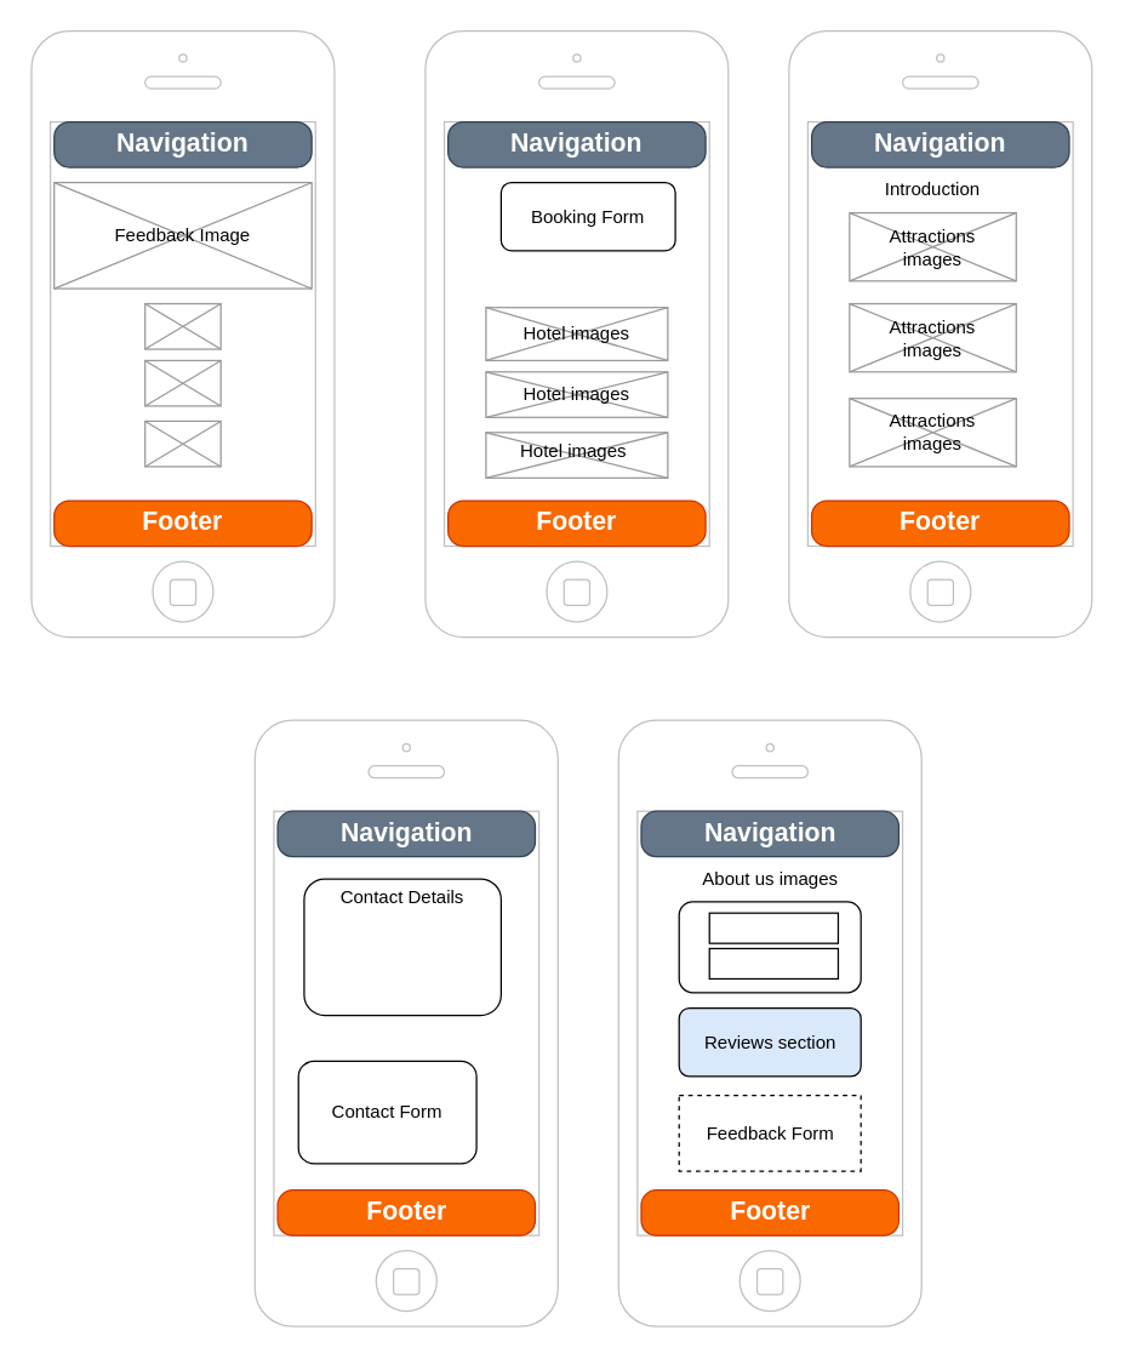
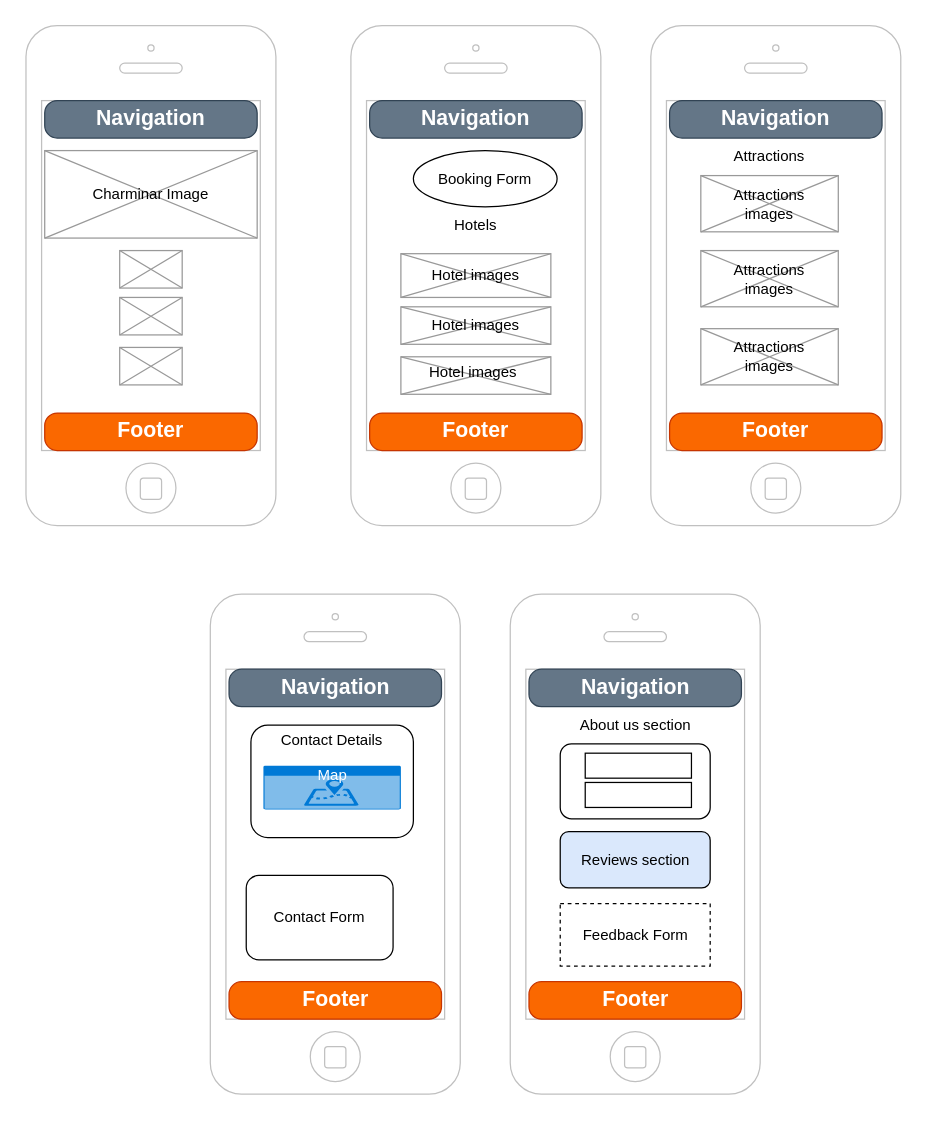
  <mxCell id="0" />
  <mxCell id="1" parent="0" />
  <mxCell id="2" value="" style="html=1;verticalLabelPosition=bottom;labelBackgroundColor=#ffffff;verticalAlign=top;shadow=0;dashed=0;strokeWidth=1;shape=mxgraph.ios7.misc.iphone;strokeColor=#c0c0c0;" parent="1" vertex="1"><mxGeometry x="20" y="20" width="200" height="400" as="geometry" /></mxCell>
  <mxCell id="3" value="" style="verticalLabelPosition=bottom;shadow=0;dashed=0;align=center;html=1;verticalAlign=top;strokeWidth=1;shape=mxgraph.mockup.graphics.simpleIcon;strokeColor=#999999;" parent="1" vertex="1"><mxGeometry x="35" y="120" width="170" height="70" as="geometry" /></mxCell>
  <mxCell id="4" value="" style="verticalLabelPosition=bottom;shadow=0;dashed=0;align=center;html=1;verticalAlign=top;strokeWidth=1;shape=mxgraph.mockup.graphics.simpleIcon;strokeColor=#999999;" parent="1" vertex="1"><mxGeometry x="95" y="200" width="50" height="30" as="geometry" /></mxCell>
  <mxCell id="5" value="" style="verticalLabelPosition=bottom;shadow=0;dashed=0;align=center;html=1;verticalAlign=top;strokeWidth=1;shape=mxgraph.mockup.graphics.simpleIcon;strokeColor=#999999;" parent="1" vertex="1"><mxGeometry x="95" y="277.5" width="50" height="30" as="geometry" /></mxCell>
  <mxCell id="6" value="" style="verticalLabelPosition=bottom;shadow=0;dashed=0;align=center;html=1;verticalAlign=top;strokeWidth=1;shape=mxgraph.mockup.graphics.simpleIcon;strokeColor=#999999;" parent="1" vertex="1"><mxGeometry x="95" y="237.5" width="50" height="30" as="geometry" /></mxCell>
  <mxCell id="7" value="Navigation" style="strokeWidth=1;shadow=0;dashed=0;align=center;html=1;shape=mxgraph.mockup.buttons.button;strokeColor=#314354;mainText=;buttonStyle=round;fontSize=17;fontStyle=1;fillColor=#647687;whiteSpace=wrap;fontColor=#ffffff;" parent="1" vertex="1"><mxGeometry x="35" y="80" width="170" height="30" as="geometry" /></mxCell>
  <mxCell id="8" value="Footer" style="strokeWidth=1;shadow=0;dashed=0;align=center;html=1;shape=mxgraph.mockup.buttons.button;strokeColor=#C73500;fontColor=#ffffff;mainText=;buttonStyle=round;fontSize=17;fontStyle=1;fillColor=#fa6800;whiteSpace=wrap;" parent="1" vertex="1"><mxGeometry x="35" y="330" width="170" height="30" as="geometry" /></mxCell>
  <mxCell id="9" value="" style="html=1;verticalLabelPosition=bottom;labelBackgroundColor=#ffffff;verticalAlign=top;shadow=0;dashed=0;strokeWidth=1;shape=mxgraph.ios7.misc.iphone;strokeColor=#c0c0c0;" parent="1" vertex="1"><mxGeometry x="280" y="20" width="200" height="400" as="geometry" /></mxCell>
  <mxCell id="10" value="" style="verticalLabelPosition=bottom;shadow=0;dashed=0;align=center;html=1;verticalAlign=top;strokeWidth=1;shape=mxgraph.mockup.graphics.simpleIcon;strokeColor=#999999;" parent="1" vertex="1"><mxGeometry x="320" y="202.5" width="120" height="35" as="geometry" /></mxCell>
  <mxCell id="11" value="" style="verticalLabelPosition=bottom;shadow=0;dashed=0;align=center;html=1;verticalAlign=top;strokeWidth=1;shape=mxgraph.mockup.graphics.simpleIcon;strokeColor=#999999;" parent="1" vertex="1"><mxGeometry x="320" y="285" width="120" height="30" as="geometry" /></mxCell>
  <mxCell id="12" value="" style="verticalLabelPosition=bottom;shadow=0;dashed=0;align=center;html=1;verticalAlign=top;strokeWidth=1;shape=mxgraph.mockup.graphics.simpleIcon;strokeColor=#999999;" parent="1" vertex="1"><mxGeometry x="320" y="245" width="120" height="30" as="geometry" /></mxCell>
  <mxCell id="13" value="Navigation" style="strokeWidth=1;shadow=0;dashed=0;align=center;html=1;shape=mxgraph.mockup.buttons.button;strokeColor=#314354;mainText=;buttonStyle=round;fontSize=17;fontStyle=1;fillColor=#647687;whiteSpace=wrap;fontColor=#ffffff;" parent="1" vertex="1"><mxGeometry x="295" y="80" width="170" height="30" as="geometry" /></mxCell>
  <mxCell id="14" value="Footer" style="strokeWidth=1;shadow=0;dashed=0;align=center;html=1;shape=mxgraph.mockup.buttons.button;strokeColor=#C73500;fontColor=#ffffff;mainText=;buttonStyle=round;fontSize=17;fontStyle=1;fillColor=#fa6800;whiteSpace=wrap;" parent="1" vertex="1"><mxGeometry x="295" y="330" width="170" height="30" as="geometry" /></mxCell>
  <mxCell id="15" value="" style="html=1;verticalLabelPosition=bottom;labelBackgroundColor=#ffffff;verticalAlign=top;shadow=0;dashed=0;strokeWidth=1;shape=mxgraph.ios7.misc.iphone;strokeColor=#c0c0c0;" parent="1" vertex="1"><mxGeometry x="520" y="20" width="200" height="400" as="geometry" /></mxCell>
  <mxCell id="16" value="" style="verticalLabelPosition=bottom;shadow=0;dashed=0;align=center;html=1;verticalAlign=top;strokeWidth=1;shape=mxgraph.mockup.graphics.simpleIcon;strokeColor=#999999;" parent="1" vertex="1"><mxGeometry x="560" y="140" width="110" height="45" as="geometry" /></mxCell>
  <mxCell id="17" value="" style="verticalLabelPosition=bottom;shadow=0;dashed=0;align=center;html=1;verticalAlign=top;strokeWidth=1;shape=mxgraph.mockup.graphics.simpleIcon;strokeColor=#999999;" parent="1" vertex="1"><mxGeometry x="560" y="262.5" width="110" height="45" as="geometry" /></mxCell>
  <mxCell id="18" value="" style="verticalLabelPosition=bottom;shadow=0;dashed=0;align=center;html=1;verticalAlign=top;strokeWidth=1;shape=mxgraph.mockup.graphics.simpleIcon;strokeColor=#999999;" parent="1" vertex="1"><mxGeometry x="560" y="200" width="110" height="45" as="geometry" /></mxCell>
  <mxCell id="19" value="Navigation" style="strokeWidth=1;shadow=0;dashed=0;align=center;html=1;shape=mxgraph.mockup.buttons.button;strokeColor=#314354;mainText=;buttonStyle=round;fontSize=17;fontStyle=1;fillColor=#647687;whiteSpace=wrap;fontColor=#ffffff;" parent="1" vertex="1"><mxGeometry x="535" y="80" width="170" height="30" as="geometry" /></mxCell>
  <mxCell id="20" value="Footer" style="strokeWidth=1;shadow=0;dashed=0;align=center;html=1;shape=mxgraph.mockup.buttons.button;strokeColor=#C73500;fontColor=#ffffff;mainText=;buttonStyle=round;fontSize=17;fontStyle=1;fillColor=#fa6800;whiteSpace=wrap;" parent="1" vertex="1"><mxGeometry x="535" y="330" width="170" height="30" as="geometry" /></mxCell>
  <mxCell id="21" value="" style="html=1;verticalLabelPosition=bottom;labelBackgroundColor=#ffffff;verticalAlign=top;shadow=0;dashed=0;strokeWidth=1;shape=mxgraph.ios7.misc.iphone;strokeColor=#c0c0c0;" parent="1" vertex="1"><mxGeometry x="167.5" y="475" width="200" height="400" as="geometry" /></mxCell>
  <mxCell id="22" value="Navigation" style="strokeWidth=1;shadow=0;dashed=0;align=center;html=1;shape=mxgraph.mockup.buttons.button;strokeColor=#314354;mainText=;buttonStyle=round;fontSize=17;fontStyle=1;fillColor=#647687;whiteSpace=wrap;fontColor=#ffffff;" parent="1" vertex="1"><mxGeometry x="182.5" y="535" width="170" height="30" as="geometry" /></mxCell>
  <mxCell id="23" value="Footer" style="strokeWidth=1;shadow=0;dashed=0;align=center;html=1;shape=mxgraph.mockup.buttons.button;strokeColor=#C73500;fontColor=#ffffff;mainText=;buttonStyle=round;fontSize=17;fontStyle=1;fillColor=#fa6800;whiteSpace=wrap;" parent="1" vertex="1"><mxGeometry x="182.5" y="785" width="170" height="30" as="geometry" /></mxCell>
  <mxCell id="24" value="" style="html=1;verticalLabelPosition=bottom;labelBackgroundColor=#ffffff;verticalAlign=top;shadow=0;dashed=0;strokeWidth=1;shape=mxgraph.ios7.misc.iphone;strokeColor=#c0c0c0;" parent="1" vertex="1"><mxGeometry x="407.5" y="475" width="200" height="400" as="geometry" /></mxCell>
  <mxCell id="25" value="Navigation" style="strokeWidth=1;shadow=0;dashed=0;align=center;html=1;shape=mxgraph.mockup.buttons.button;strokeColor=#314354;mainText=;buttonStyle=round;fontSize=17;fontStyle=1;fillColor=#647687;whiteSpace=wrap;fontColor=#ffffff;" parent="1" vertex="1"><mxGeometry x="422.5" y="535" width="170" height="30" as="geometry" /></mxCell>
  <mxCell id="26" value="Footer" style="strokeWidth=1;shadow=0;dashed=0;align=center;html=1;shape=mxgraph.mockup.buttons.button;strokeColor=#C73500;fontColor=#ffffff;mainText=;buttonStyle=round;fontSize=17;fontStyle=1;fillColor=#fa6800;whiteSpace=wrap;" parent="1" vertex="1"><mxGeometry x="422.5" y="785" width="170" height="30" as="geometry" /></mxCell>
- <mxCell id="27" value="Booking Form" style="rounded=1;whiteSpace=wrap;html=1;" parent="1" vertex="1"><mxGeometry x="330" y="120" width="115" height="45" as="geometry" /></mxCell>
- <mxCell id="29" value="Feedback Image" style="text;html=1;strokeColor=none;fillColor=none;align=center;verticalAlign=middle;whiteSpace=wrap;rounded=0;" parent="1" vertex="1"><mxGeometry x="70" y="145" width="100" height="20" as="geometry" /></mxCell>
- <mxCell id="30" value="Introduction" style="text;html=1;strokeColor=none;fillColor=none;align=center;verticalAlign=middle;whiteSpace=wrap;rounded=0;" parent="1" vertex="1"><mxGeometry x="595" y="115" width="40" height="20" as="geometry" /></mxCell>
+ <mxCell id="27" value="Booking Form" style="ellipse;whiteSpace=wrap;html=1;" parent="1" vertex="1"><mxGeometry x="330" y="120" width="115" height="45" as="geometry" /></mxCell>
+ <mxCell id="28" value="Hotels" style="text;html=1;strokeColor=none;fillColor=none;align=center;verticalAlign=middle;whiteSpace=wrap;rounded=0;" parent="1" vertex="1"><mxGeometry x="360" y="170" width="40" height="20" as="geometry" /></mxCell>
+ <mxCell id="29" value="Charminar Image" style="text;html=1;strokeColor=none;fillColor=none;align=center;verticalAlign=middle;whiteSpace=wrap;rounded=0;" parent="1" vertex="1"><mxGeometry x="70" y="145" width="100" height="20" as="geometry" /></mxCell>
+ <mxCell id="30" value="Attractions" style="text;html=1;strokeColor=none;fillColor=none;align=center;verticalAlign=middle;whiteSpace=wrap;rounded=0;" parent="1" vertex="1"><mxGeometry x="595" y="115" width="40" height="20" as="geometry" /></mxCell>
  <mxCell id="31" value="Attractions images" style="text;html=1;strokeColor=none;fillColor=none;align=center;verticalAlign=middle;whiteSpace=wrap;rounded=0;" parent="1" vertex="1"><mxGeometry x="595" y="152.5" width="40" height="20" as="geometry" /></mxCell>
  <mxCell id="32" value="Attractions images" style="text;html=1;strokeColor=none;fillColor=none;align=center;verticalAlign=middle;whiteSpace=wrap;rounded=0;" parent="1" vertex="1"><mxGeometry x="595" y="212.5" width="40" height="20" as="geometry" /></mxCell>
  <mxCell id="33" value="Attractions images" style="text;html=1;strokeColor=none;fillColor=none;align=center;verticalAlign=middle;whiteSpace=wrap;rounded=0;" parent="1" vertex="1"><mxGeometry x="595" y="275" width="40" height="20" as="geometry" /></mxCell>
  <mxCell id="34" value="Hotel images" style="text;html=1;strokeColor=none;fillColor=none;align=center;verticalAlign=middle;whiteSpace=wrap;rounded=0;" parent="1" vertex="1"><mxGeometry x="340" y="210" width="80" height="20" as="geometry" /></mxCell>
  <mxCell id="35" value="Hotel images" style="text;html=1;strokeColor=none;fillColor=none;align=center;verticalAlign=middle;whiteSpace=wrap;rounded=0;" parent="1" vertex="1"><mxGeometry x="337.5" y="287.5" width="80" height="20" as="geometry" /></mxCell>
  <mxCell id="36" value="Hotel images" style="text;html=1;strokeColor=none;fillColor=none;align=center;verticalAlign=middle;whiteSpace=wrap;rounded=0;" parent="1" vertex="1"><mxGeometry x="340" y="250" width="80" height="20" as="geometry" /></mxCell>
  <mxCell id="37" value="Contact Form" style="rounded=1;whiteSpace=wrap;html=1;" parent="1" vertex="1"><mxGeometry x="196.25" y="700" width="117.5" height="67.5" as="geometry" /></mxCell>
  <mxCell id="38" value="" style="rounded=1;whiteSpace=wrap;html=1;" parent="1" vertex="1"><mxGeometry x="200" y="579.68" width="130" height="90" as="geometry" /></mxCell>
+ <mxCell id="39" value="Map" style="html=1;strokeColor=none;fillColor=#0079D6;labelPosition=center;verticalLabelPosition=middle;verticalAlign=top;align=center;fontSize=12;outlineConnect=0;spacingTop=-6;fontColor=#FFFFFF;shape=mxgraph.sitemap.map;" parent="1" vertex="1"><mxGeometry x="210" y="612.18" width="110" height="35" as="geometry" /></mxCell>
  <mxCell id="40" value="Contact Details" style="text;html=1;strokeColor=none;fillColor=none;align=center;verticalAlign=middle;whiteSpace=wrap;rounded=0;" parent="1" vertex="1"><mxGeometry x="215" y="582.18" width="100" height="20" as="geometry" /></mxCell>
  <mxCell id="41" value="" style="rounded=1;whiteSpace=wrap;html=1;" parent="1" vertex="1"><mxGeometry x="447.5" y="594.68" width="120" height="60" as="geometry" /></mxCell>
  <mxCell id="42" value="Reviews section" style="rounded=1;whiteSpace=wrap;html=1;fillColor=#dae8fc;" parent="1" vertex="1"><mxGeometry x="447.5" y="665" width="120" height="45" as="geometry" /></mxCell>
  <mxCell id="43" value="" style="rounded=0;whiteSpace=wrap;html=1;" parent="1" vertex="1"><mxGeometry x="467.5" y="602.18" width="85" height="20" as="geometry" /></mxCell>
  <mxCell id="44" value="" style="rounded=0;whiteSpace=wrap;html=1;" parent="1" vertex="1"><mxGeometry x="467.5" y="625.61" width="85" height="20" as="geometry" /></mxCell>
  <mxCell id="45" value="Feedback Form" style="rounded=0;whiteSpace=wrap;html=1;dashed=1;" parent="1" vertex="1"><mxGeometry x="447.5" y="722.5" width="120" height="50" as="geometry" /></mxCell>
- <mxCell id="46" value="About us images" style="text;html=1;strokeColor=none;fillColor=none;align=center;verticalAlign=middle;whiteSpace=wrap;rounded=0;" parent="1" vertex="1"><mxGeometry x="447.5" y="570" width="120" height="20" as="geometry" /></mxCell>
+ <mxCell id="46" value="About us section" style="text;html=1;strokeColor=none;fillColor=none;align=center;verticalAlign=middle;whiteSpace=wrap;rounded=0;" parent="1" vertex="1"><mxGeometry x="447.5" y="570" width="120" height="20" as="geometry" /></mxCell>
